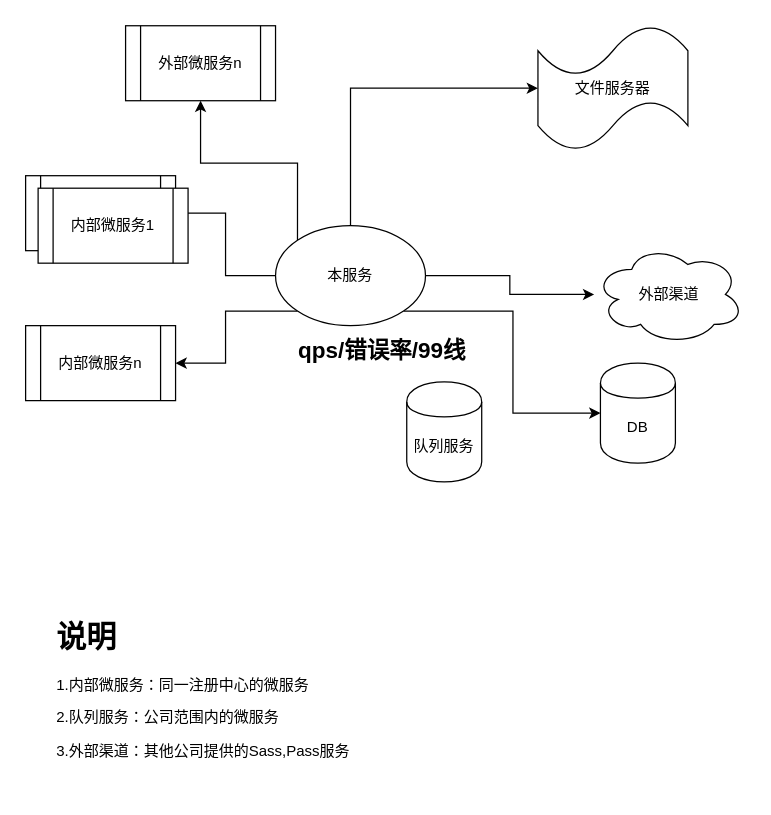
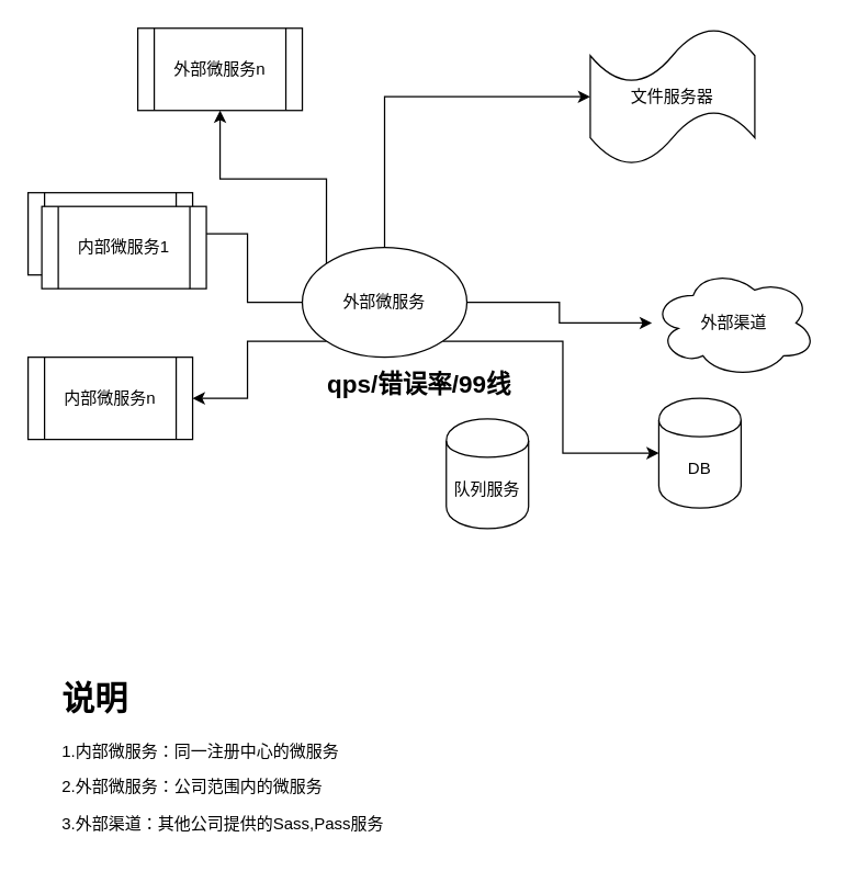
  <mxCell id="0" />
  <mxCell id="1" parent="0" />
  <mxCell id="2" value="外部渠道" style="ellipse;shape=cloud;whiteSpace=wrap;html=1;" vertex="1" parent="1"><mxGeometry x="475" y="195" width="120" height="80" as="geometry" /></mxCell>
  <mxCell id="3" value="内部微服务1" style="shape=process;whiteSpace=wrap;html=1;backgroundOutline=1;" vertex="1" parent="1"><mxGeometry x="20" y="140" width="120" height="60" as="geometry" /></mxCell>
  <mxCell id="4" value="DB" style="shape=cylinder;whiteSpace=wrap;html=1;boundedLbl=1;backgroundOutline=1;" vertex="1" parent="1"><mxGeometry x="480" y="290" width="60" height="80" as="geometry" /></mxCell>
  <mxCell id="5" value="文件服务器" style="shape=tape;whiteSpace=wrap;html=1;" vertex="1" parent="1"><mxGeometry x="430" y="20" width="120" height="100" as="geometry" /></mxCell>
  <mxCell id="6" style="edgeStyle=orthogonalEdgeStyle;rounded=0;orthogonalLoop=1;jettySize=auto;html=1;exitX=1;exitY=0.5;exitDx=0;exitDy=0;" edge="1" parent="1" source="14" target="2"><mxGeometry relative="1" as="geometry" /></mxCell>
  <mxCell id="7" style="edgeStyle=orthogonalEdgeStyle;rounded=0;orthogonalLoop=1;jettySize=auto;html=1;exitX=1;exitY=1;exitDx=0;exitDy=0;entryX=0;entryY=0.5;entryDx=0;entryDy=0;" edge="1" parent="1" source="14" target="4"><mxGeometry relative="1" as="geometry" /></mxCell>
  <mxCell id="8" style="edgeStyle=orthogonalEdgeStyle;rounded=0;orthogonalLoop=1;jettySize=auto;html=1;exitX=0;exitY=0.5;exitDx=0;exitDy=0;" edge="1" parent="1" source="14" target="3"><mxGeometry relative="1" as="geometry" /></mxCell>
  <mxCell id="9" style="edgeStyle=orthogonalEdgeStyle;rounded=0;orthogonalLoop=1;jettySize=auto;html=1;exitX=0;exitY=1;exitDx=0;exitDy=0;entryX=1;entryY=0.5;entryDx=0;entryDy=0;" edge="1" parent="1" source="14" target="15"><mxGeometry relative="1" as="geometry" /></mxCell>
  <mxCell id="10" style="edgeStyle=orthogonalEdgeStyle;rounded=0;orthogonalLoop=1;jettySize=auto;html=1;exitX=0.5;exitY=0;exitDx=0;exitDy=0;entryX=0;entryY=0.5;entryDx=0;entryDy=0;entryPerimeter=0;" edge="1" parent="1" source="14" target="5"><mxGeometry relative="1" as="geometry" /></mxCell>
  <mxCell id="11" style="edgeStyle=orthogonalEdgeStyle;rounded=0;orthogonalLoop=1;jettySize=auto;html=1;exitX=0.5;exitY=1;exitDx=0;exitDy=0;" edge="1" parent="1" source="14" target="16"><mxGeometry relative="1" as="geometry" /></mxCell>
  <mxCell id="12" value="&lt;h2&gt;qps/错误率/99线&lt;/h2&gt;" style="text;html=1;align=center;verticalAlign=middle;resizable=0;points=[];labelBackgroundColor=#ffffff;" vertex="1" connectable="0" parent="11"><mxGeometry x="-0.222" y="3" relative="1" as="geometry"><mxPoint as="offset" /></mxGeometry></mxCell>
  <mxCell id="13" style="edgeStyle=orthogonalEdgeStyle;rounded=0;orthogonalLoop=1;jettySize=auto;html=1;exitX=0;exitY=0;exitDx=0;exitDy=0;" edge="1" parent="1" source="14" target="17"><mxGeometry relative="1" as="geometry" /></mxCell>
- <mxCell id="14" value="本服务" style="ellipse;whiteSpace=wrap;html=1;" vertex="1" parent="1"><mxGeometry x="220" y="180" width="120" height="80" as="geometry" /></mxCell>
+ <mxCell id="14" value="外部微服务" style="ellipse;whiteSpace=wrap;html=1;" vertex="1" parent="1"><mxGeometry x="220" y="180" width="120" height="80" as="geometry" /></mxCell>
  <mxCell id="15" value="内部微服务n" style="shape=process;whiteSpace=wrap;html=1;backgroundOutline=1;" vertex="1" parent="1"><mxGeometry x="20" y="260" width="120" height="60" as="geometry" /></mxCell>
  <mxCell id="16" value="队列服务" style="shape=cylinder;whiteSpace=wrap;html=1;boundedLbl=1;backgroundOutline=1;" vertex="1" parent="1"><mxGeometry x="325" y="305" width="60" height="80" as="geometry" /></mxCell>
  <mxCell id="17" value="外部微服务n" style="shape=process;whiteSpace=wrap;html=1;backgroundOutline=1;" vertex="1" parent="1"><mxGeometry x="100" y="20" width="120" height="60" as="geometry" /></mxCell>
- <mxCell id="18" value="&lt;h1&gt;说明&lt;/h1&gt;&lt;p&gt;1.内部微服务：同一注册中心的微服务&lt;/p&gt;&lt;p&gt;2.队列服务：公司范围内的微服务&lt;/p&gt;&lt;p&gt;3.外部渠道：其他公司提供的Sass,Pass服务&lt;/p&gt;" style="text;html=1;strokeColor=none;fillColor=none;spacing=5;spacingTop=-20;whiteSpace=wrap;overflow=hidden;rounded=0;" vertex="1" parent="1"><mxGeometry x="40" y="490" width="500" height="140" as="geometry" /></mxCell>
+ <mxCell id="18" value="&lt;h1&gt;说明&lt;/h1&gt;&lt;p&gt;1.内部微服务：同一注册中心的微服务&lt;/p&gt;&lt;p&gt;2.外部微服务：公司范围内的微服务&lt;/p&gt;&lt;p&gt;3.外部渠道：其他公司提供的Sass,Pass服务&lt;/p&gt;" style="text;html=1;strokeColor=none;fillColor=none;spacing=5;spacingTop=-20;whiteSpace=wrap;overflow=hidden;rounded=0;" vertex="1" parent="1"><mxGeometry x="40" y="490" width="500" height="140" as="geometry" /></mxCell>
  <mxCell id="19" value="内部微服务1" style="shape=process;whiteSpace=wrap;html=1;backgroundOutline=1;" vertex="1" parent="1"><mxGeometry x="30" y="150" width="120" height="60" as="geometry" /></mxCell>
